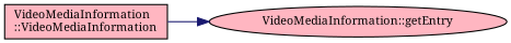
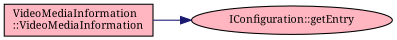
  digraph {
    rankdir=LR
    fontname="Noto Serif"
    node [color=black fillcolor=lightpink fontname="Noto Serif" fontsize=10 style=filled]
    n1 [fontcolor=black height=0.2 label="VideoMediaInformation\l::VideoMediaInformation" shape=box width=0.4]
-   n2 [height=0.2 label="VideoMediaInformation::getEntry" shape=ellipse width=0.4]
+   n2 [height=0.2 label="IConfiguration::getEntry" shape=ellipse width=0.4]
    n1 -> n2 [color=midnightblue fontname="Noto Serif" fontsize=10 labelfontname=Helvetica labelfontsize=10 style=solid]
  }
